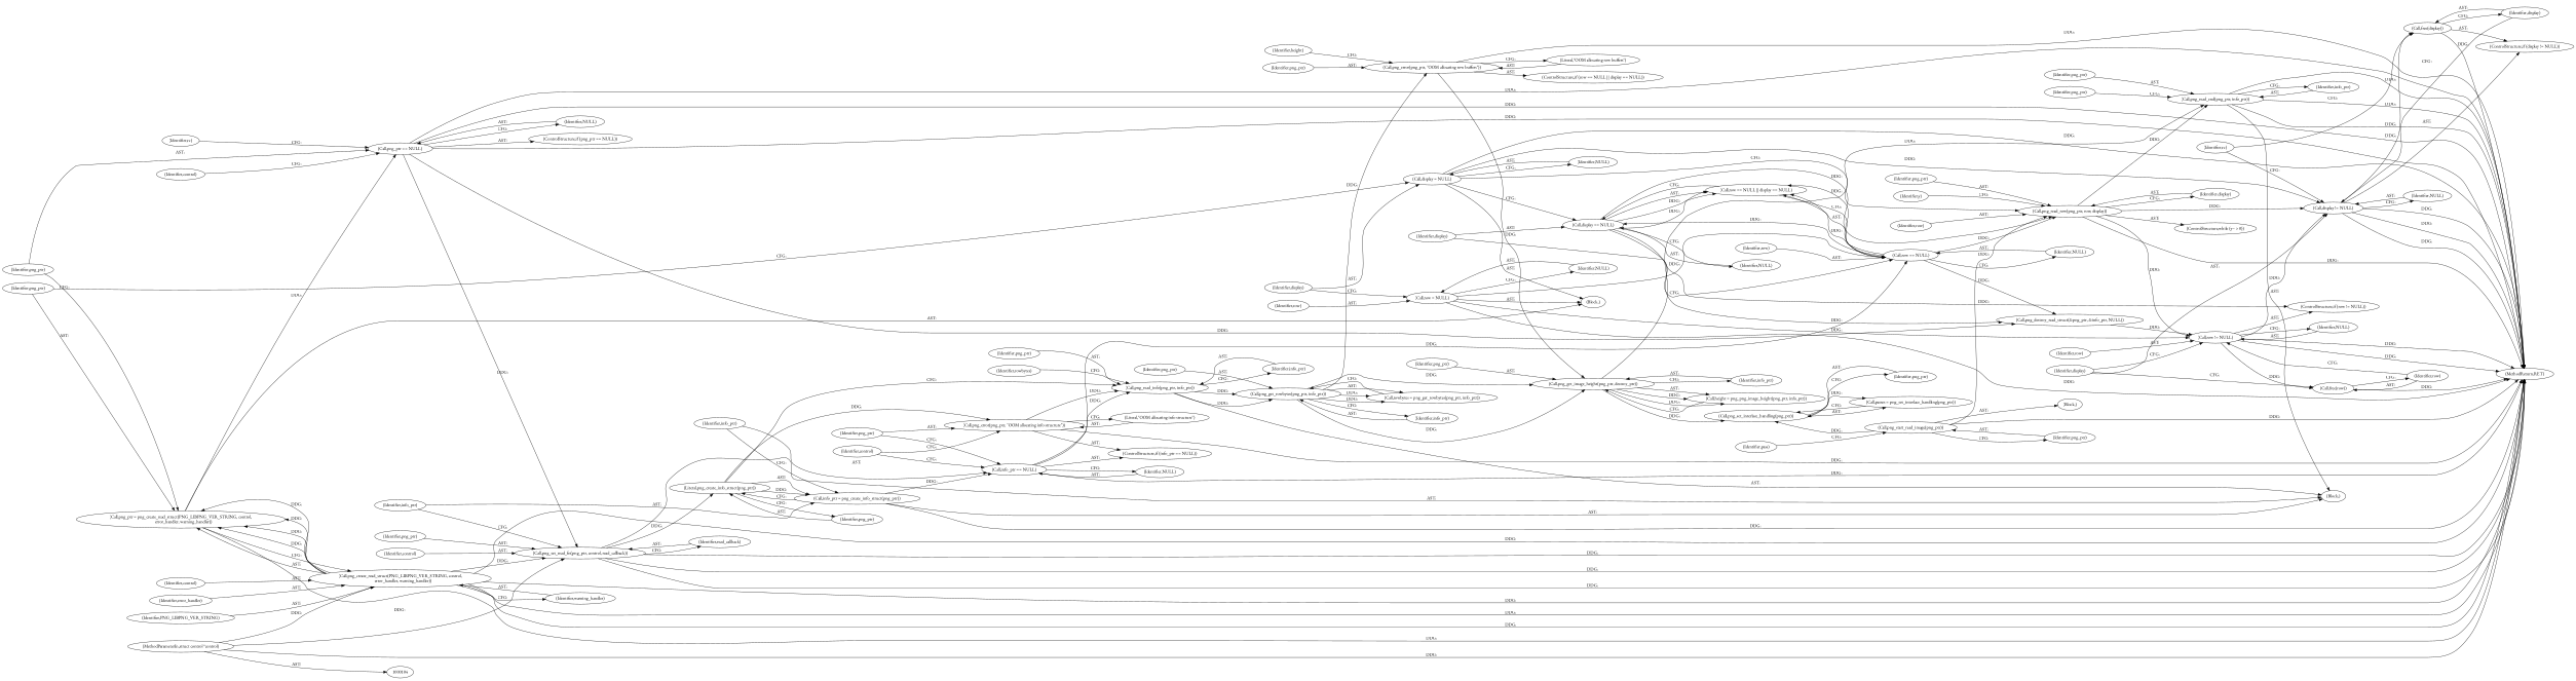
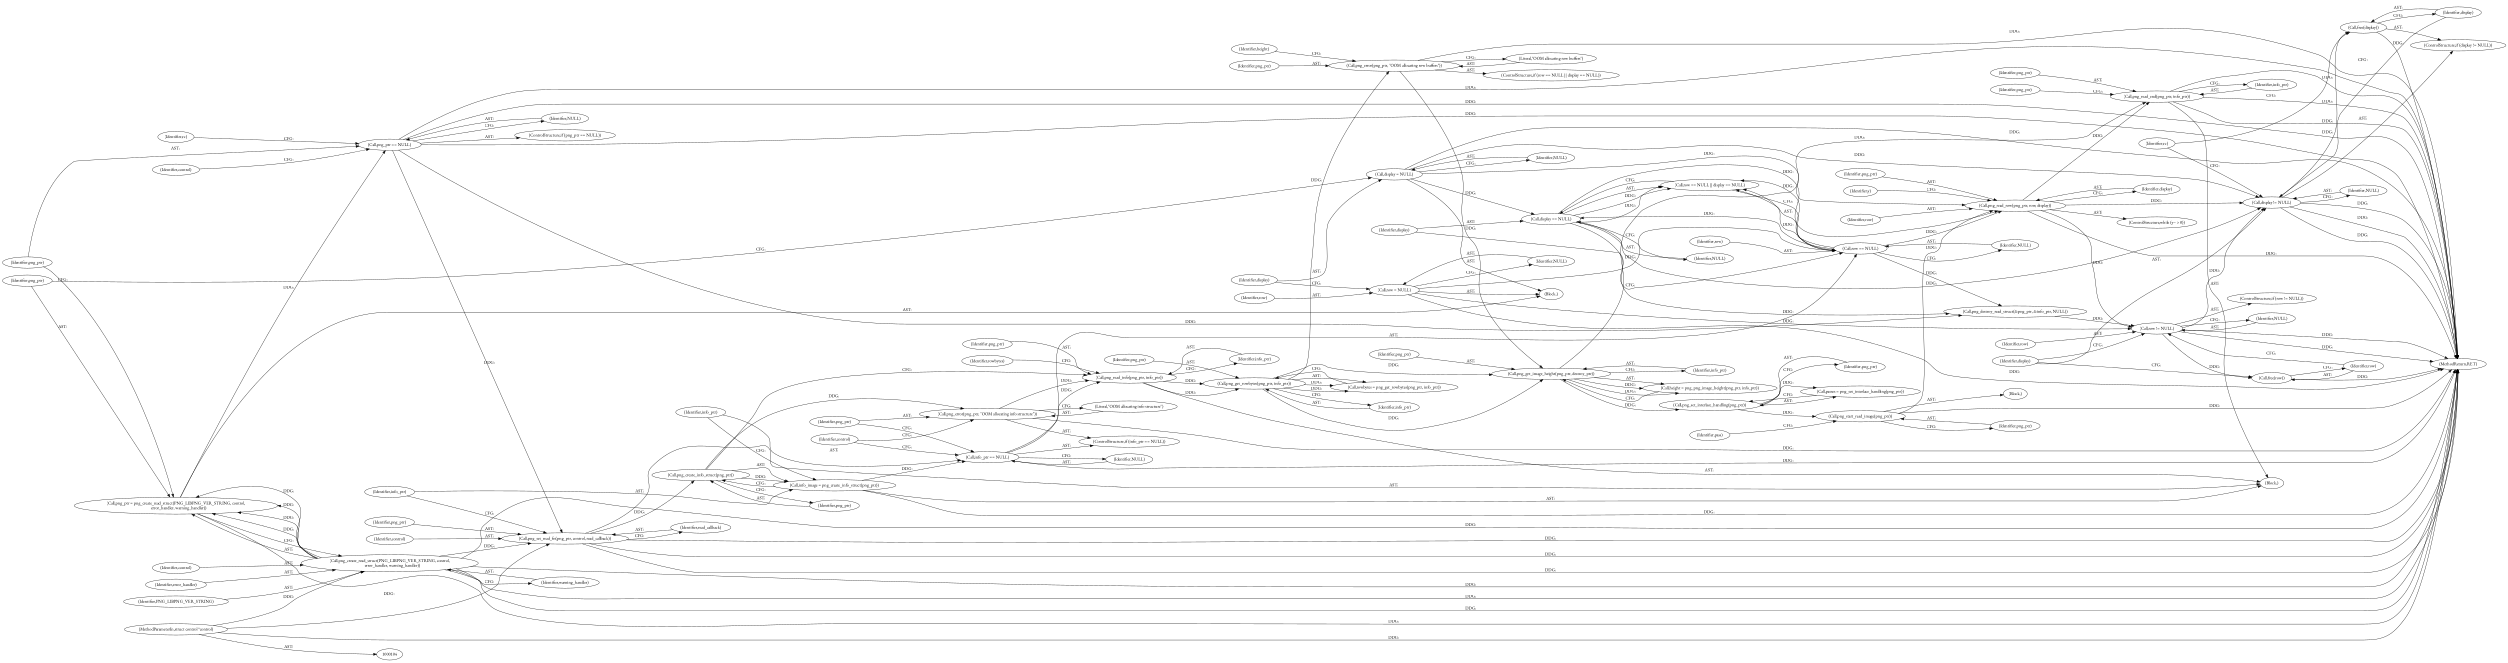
  digraph {
    fontname="EB Garamond"
    rankdir=LR
    node [fontname="EB Garamond"]
    edge [fontname="EB Garamond"]
    n1 [label="(Call,png_read_row(png_ptr, row, display))"]
    n2 [label="(Call,png_read_end(png_ptr, info_ptr))"]
    n3 [label="(Call,row != NULL)"]
    n4 [label="(Call,display != NULL)"]
    n5 [label="(Identifier,display)"]
    n6 [label="(MethodReturn,RET)"]
    n7 [label="(ControlStructure,while (y-- > 0))"]
    n8 [label="(Block,)"]
    n9 [label="(Identifier,info_ptr)"]
    n10 [label="(Call,free(row))"]
    n11 [label="(Identifier,NULL)"]
    n12 [label="(ControlStructure,if (row != NULL))"]
    n13 [label="(Call,free(display))"]
    n14 [label="(ControlStructure,if (display != NULL))"]
    n15 [label="(Identifier,NULL)"]
    n16 [label="(Call,png_start_read_image(png_ptr))"]
    n17 [label="(Block,)"]
    n18 [label="(Identifier,png_ptr)"]
    n19 [label="(Call,png_set_interlace_handling(png_ptr))"]
    n20 [label="(Call,passes = png_set_interlace_handling(png_ptr))"]
    n21 [label="(Identifier,png_ptr)"]
    n22 [label="(Call,png_get_image_height(png_ptr, destroy_ptr))"]
    n23 [label="(Identifier,info_ptr)"]
    n24 [label="(Call,height = png_png_image_height(png_ptr, info_ptr))"]
    n25 [label="(Call,png_error(png_ptr, \"OOM allocating row buffers\"))"]
    n26 [label="(Literal,\"OOM allocating row buffers\")"]
    n27 [label="(ControlStructure,if (row == NULL || display == NULL))"]
    n28 [label="(Call,png_get_rowbytes(png_ptr, info_ptr))"]
    n29 [label="(Identifier,info_ptr)"]
    n30 [label="(Call,rowbytes = png_get_rowbytes(png_ptr, info_ptr))"]
    n31 [label="(Call,png_read_info(png_ptr, info_ptr))"]
    n32 [label="(Identifier,info_ptr)"]
-   n33 [label="(Literal,png_create_info_struct(png_ptr))"]
+   n33 [label="(Call,png_create_info_struct(png_ptr))"]
    n34 [label="(Call,png_error(png_ptr, \"OOM allocating info structure\"))"]
-   n35 [label="(Call,info_ptr = png_create_info_struct(png_ptr))"]
+   n35 [label="(Call,info_image = png_create_info_struct(png_ptr))"]
    n36 [label="(Identifier,png_ptr)"]
    n37 [label="(ControlStructure,if (info_ptr == NULL))"]
    n38 [label="(Literal,\"OOM allocating info structure\")"]
    n39 [label="(Call,info_ptr == NULL)"]
    n40 [label="(Call,png_set_read_fn(png_ptr, control, read_callback))"]
    n41 [label="(Identifier,read_callback)"]
    n42 [label="(Call,png_ptr == NULL)"]
    n43 [label="(Call,png_destroy_read_struct(&png_ptr, &info_ptr, NULL))"]
    n44 [label="(Identifier,NULL)"]
    n45 [label="(ControlStructure,if (png_ptr == NULL))"]
    n46 [label="(Call,row == NULL)"]
    n47 [label="(Identifier,NULL)"]
    n48 [label="(Call,png_ptr = png_create_read_struct(PNG_LIBPNG_VER_STRING, control,\n      error_handler, warning_handler))"]
    n49 [label="(Call,png_create_read_struct(PNG_LIBPNG_VER_STRING, control,\n      error_handler, warning_handler))"]
    n50 [label="(Block,)"]
    n51 [label="(Identifier,warning_handler)"]
    n52 [label="(MethodParameterIn,struct control *control)"]
    1000104
    n54 [label="(Call,display == NULL)"]
    n55 [label="(Call,row == NULL || display == NULL)"]
    n56 [label="(Identifier,NULL)"]
    n57 [label="(Identifier,NULL)"]
    n58 [label="(Call,row = NULL)"]
    n59 [label="(Identifier,NULL)"]
    n60 [label="(Call,display = NULL)"]
    n61 [label="(Identifier,NULL)"]
    n62 [label="(Identifier,row)"]
    n63 [label="(Identifier,display)"]
    n64 [label="(Identifier,height)"]
    n65 [label="(Identifier,info_ptr)"]
    n66 [label="(Identifier,rc)"]
    n67 [label="(Identifier,control)"]
    n68 [label="(Identifier,row)"]
    n69 [label="(Identifier,png_ptr)"]
    n70 [label="(Identifier,row)"]
    n71 [label="(Identifier,display)"]
    n72 [label="(Identifier,info_ptr)"]
    n73 [label="(Identifier,row)"]
    n74 [label="(Identifier,display)"]
    n75 [label="(Identifier,control)"]
    n76 [label="(Identifier,display)"]
    n77 [label="(Identifier,png_ptr)"]
    n78 [label="(Identifier,row)"]
    n79 [label="(Identifier,png_ptr)"]
    n80 [label="(Identifier,pass)"]
    n81 [label="(Identifier,control)"]
    n82 [label="(Identifier,control)"]
    n83 [label="(Identifier,png_ptr)"]
    n84 [label="(Identifier,png_ptr)"]
    n85 [label="(Identifier,y)"]
    n86 [label="(Identifier,rowbytes)"]
    n87 [label="(Identifier,error_handler)"]
    n88 [label="(Identifier,png_ptr)"]
    n89 [label="(Identifier,PNG_LIBPNG_VER_STRING)"]
    n90 [label="(Identifier,rc)"]
    n91 [label="(Identifier,png_ptr)"]
    n92 [label="(Identifier,png_ptr)"]
    n93 [label="(Identifier,png_ptr)"]
    n94 [label="(Identifier,png_ptr)"]
    n95 [label="(Identifier,png_ptr)"]
    n1 -> n2 [label="DDG: "]
    n1 -> n3 [label="DDG: "]
    n1 -> n4 [label="DDG: "]
    n1 -> n5 [label="CFG: "]
    n1 -> n6 [label="DDG: "]
    n1 -> n7 [label="AST: "]
    n2 -> n6 [label="DDG: "]
    n2 -> n6 [label="DDG: "]
    n2 -> n6 [label="DDG: "]
    n2 -> n8 [label="AST: "]
    n2 -> n9 [label="CFG: "]
    n3 -> n4 [label="DDG: "]
    n3 -> n6 [label="DDG: "]
    n3 -> n6 [label="DDG: "]
    n3 -> n10 [label="DDG: "]
    n3 -> n11 [label="CFG: "]
    n3 -> n12 [label="AST: "]
    n4 -> n6 [label="DDG: "]
    n4 -> n6 [label="DDG: "]
    n4 -> n6 [label="DDG: "]
    n4 -> n13 [label="DDG: "]
    n4 -> n14 [label="AST: "]
    n4 -> n15 [label="CFG: "]
    n5 -> n1 [label="AST: "]
    n9 -> n2 [label="AST: "]
    n10 -> n6 [label="DDG: "]
    n10 -> n62 [label="CFG: "]
    n11 -> n3 [label="AST: "]
    n13 -> n6 [label="DDG: "]
    n13 -> n14 [label="AST: "]
    n13 -> n63 [label="CFG: "]
    n15 -> n4 [label="AST: "]
    n16 -> n1 [label="DDG: "]
    n16 -> n6 [label="DDG: "]
    n16 -> n17 [label="AST: "]
    n16 -> n18 [label="CFG: "]
    n18 -> n16 [label="AST: "]
-   n16 -> n19 [label="DDG: "]
+   n19 -> n16 [label="DDG: "]
    n19 -> n20 [label="AST: "]
    n19 -> n20 [label="DDG: "]
    n19 -> n21 [label="CFG: "]
    n20 -> n19 [label="CFG: "]
    n21 -> n19 [label="AST: "]
    n22 -> n2 [label="DDG: "]
    n22 -> n19 [label="DDG: "]
    n22 -> n23 [label="CFG: "]
    n22 -> n24 [label="AST: "]
    n22 -> n24 [label="DDG: "]
    n22 -> n24 [label="DDG: "]
    n23 -> n22 [label="AST: "]
    n24 -> n22 [label="CFG: "]
    n25 -> n6 [label="DDG: "]
    n25 -> n22 [label="DDG: "]
    n25 -> n26 [label="CFG: "]
    n25 -> n27 [label="AST: "]
    n26 -> n25 [label="AST: "]
    n28 -> n22 [label="DDG: "]
    n28 -> n22 [label="DDG: "]
    n28 -> n25 [label="DDG: "]
    n28 -> n29 [label="CFG: "]
    n28 -> n30 [label="AST: "]
    n28 -> n30 [label="DDG: "]
    n28 -> n30 [label="DDG: "]
    n29 -> n28 [label="AST: "]
    n30 -> n28 [label="CFG: "]
    n31 -> n8 [label="AST: "]
    n31 -> n28 [label="DDG: "]
    n31 -> n28 [label="DDG: "]
    n31 -> n32 [label="CFG: "]
    n32 -> n31 [label="AST: "]
    n33 -> n31 [label="CFG: "]
    n33 -> n34 [label="DDG: "]
    n33 -> n35 [label="AST: "]
    n33 -> n35 [label="DDG: "]
    n33 -> n36 [label="CFG: "]
    n34 -> n6 [label="DDG: "]
    n34 -> n31 [label="DDG: "]
    n34 -> n37 [label="AST: "]
    n34 -> n38 [label="CFG: "]
    n35 -> n6 [label="DDG: "]
    n35 -> n8 [label="AST: "]
    n35 -> n33 [label="CFG: "]
    n35 -> n39 [label="DDG: "]
    n36 -> n33 [label="AST: "]
    n38 -> n34 [label="AST: "]
    n39 -> n6 [label="DDG: "]
    n39 -> n31 [label="DDG: "]
    n39 -> n37 [label="AST: "]
-   n39 -> n46 [label="DDG: "]
+   n39 -> n46 [label="AST: "]
    n39 -> n47 [label="CFG: "]
    n40 -> n6 [label="DDG: "]
    n40 -> n6 [label="DDG: "]
    n40 -> n6 [label="DDG: "]
    n40 -> n8 [label="AST: "]
    n40 -> n33 [label="DDG: "]
    n40 -> n41 [label="CFG: "]
    n41 -> n40 [label="AST: "]
    n42 -> n6 [label="DDG: "]
    n42 -> n6 [label="DDG: "]
    n42 -> n6 [label="DDG: "]
    n42 -> n40 [label="DDG: "]
    n42 -> n43 [label="DDG: "]
    n42 -> n44 [label="CFG: "]
    n42 -> n45 [label="AST: "]
    n43 -> n3 [label="DDG: "]
    n44 -> n42 [label="AST: "]
    n46 -> n1 [label="DDG: "]
    n46 -> n43 [label="DDG: "]
    n46 -> n54 [label="DDG: "]
    n46 -> n55 [label="AST: "]
    n46 -> n55 [label="DDG: "]
    n46 -> n55 [label="DDG: "]
    n46 -> n56 [label="CFG: "]
    n47 -> n39 [label="AST: "]
    n48 -> n6 [label="DDG: "]
    n48 -> n42 [label="DDG: "]
    n48 -> n49 [label="CFG: "]
    n48 -> n50 [label="AST: "]
    n49 -> n6 [label="DDG: "]
    n49 -> n6 [label="DDG: "]
    n49 -> n6 [label="DDG: "]
    n49 -> n6 [label="DDG: "]
    n49 -> n40 [label="DDG: "]
    n49 -> n48 [label="AST: "]
    n49 -> n48 [label="DDG: "]
    n49 -> n48 [label="DDG: "]
    n49 -> n48 [label="DDG: "]
    n49 -> n48 [label="DDG: "]
    n49 -> n51 [label="CFG: "]
    n51 -> n49 [label="AST: "]
    n52 -> n6 [label="DDG: "]
    n52 -> n40 [label="DDG: "]
    n52 -> n49 [label="DDG: "]
    n52 -> 1000104 [label="AST: "]
    n54 -> n1 [label="DDG: "]
-   n54 -> n12 [label="DDG: "]
+   n54 -> n4 [label="DDG: "]
    n54 -> n43 [label="DDG: "]
    n54 -> n55 [label="AST: "]
    n54 -> n55 [label="DDG: "]
    n54 -> n55 [label="DDG: "]
    n54 -> n57 [label="CFG: "]
    n55 -> n46 [label="CFG: "]
    n55 -> n54 [label="CFG: "]
    n56 -> n46 [label="AST: "]
    n57 -> n54 [label="AST: "]
    n58 -> n3 [label="DDG: "]
    n58 -> n6 [label="DDG: "]
    n58 -> n46 [label="DDG: "]
    n58 -> n50 [label="AST: "]
    n58 -> n59 [label="CFG: "]
    n59 -> n58 [label="AST: "]
-   n60 -> n1 [label="CFG: "]
+   n60 -> n1 [label="DDG: "]
    n60 -> n4 [label="DDG: "]
    n60 -> n6 [label="DDG: "]
    n60 -> n50 [label="AST: "]
-   n60 -> n54 [label="CFG: "]
+   n60 -> n54 [label="DDG: "]
    n60 -> n61 [label="CFG: "]
    n61 -> n60 [label="AST: "]
    n62 -> n3 [label="CFG: "]
    n62 -> n10 [label="AST: "]
    n63 -> n4 [label="CFG: "]
    n63 -> n13 [label="AST: "]
    n64 -> n25 [label="CFG: "]
    n65 -> n35 [label="AST: "]
    n65 -> n40 [label="CFG: "]
    n66 -> n4 [label="CFG: "]
    n66 -> n13 [label="CFG: "]
    n67 -> n42 [label="CFG: "]
    n68 -> n1 [label="AST: "]
    n69 -> n1 [label="AST: "]
    n70 -> n3 [label="AST: "]
    n71 -> n3 [label="CFG: "]
    n71 -> n4 [label="AST: "]
    n71 -> n10 [label="CFG: "]
    n72 -> n35 [label="CFG: "]
    n72 -> n39 [label="AST: "]
    n73 -> n46 [label="AST: "]
    n74 -> n46 [label="CFG: "]
    n74 -> n54 [label="AST: "]
    n75 -> n49 [label="AST: "]
    n76 -> n58 [label="CFG: "]
    n76 -> n60 [label="AST: "]
    n77 -> n40 [label="AST: "]
    n78 -> n58 [label="AST: "]
    n79 -> n28 [label="AST: "]
    n80 -> n16 [label="CFG: "]
    n81 -> n40 [label="AST: "]
    n82 -> n34 [label="CFG: "]
    n82 -> n39 [label="CFG: "]
    n83 -> n22 [label="AST: "]
    n84 -> n48 [label="AST: "]
    n84 -> n60 [label="CFG: "]
    n85 -> n1 [label="CFG: "]
    n86 -> n31 [label="CFG: "]
    n87 -> n49 [label="AST: "]
    n88 -> n31 [label="AST: "]
    n89 -> n49 [label="AST: "]
    n90 -> n42 [label="CFG: "]
    n91 -> n2 [label="AST: "]
    n92 -> n34 [label="AST: "]
    n92 -> n39 [label="CFG: "]
    n93 -> n2 [label="CFG: "]
    n94 -> n42 [label="AST: "]
    n94 -> n48 [label="CFG: "]
    n95 -> n25 [label="AST: "]
  }
